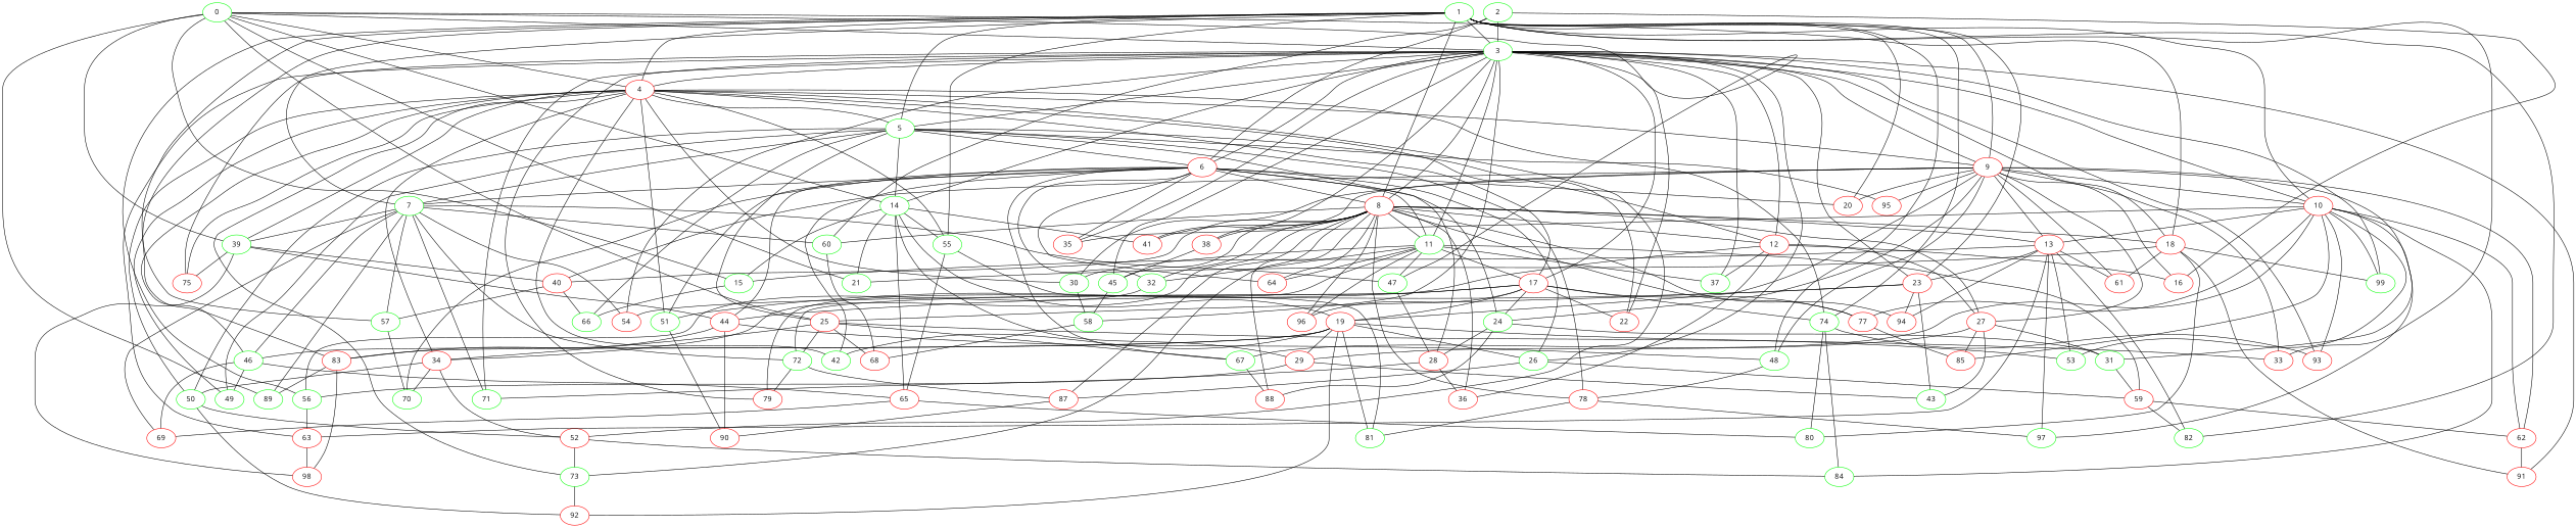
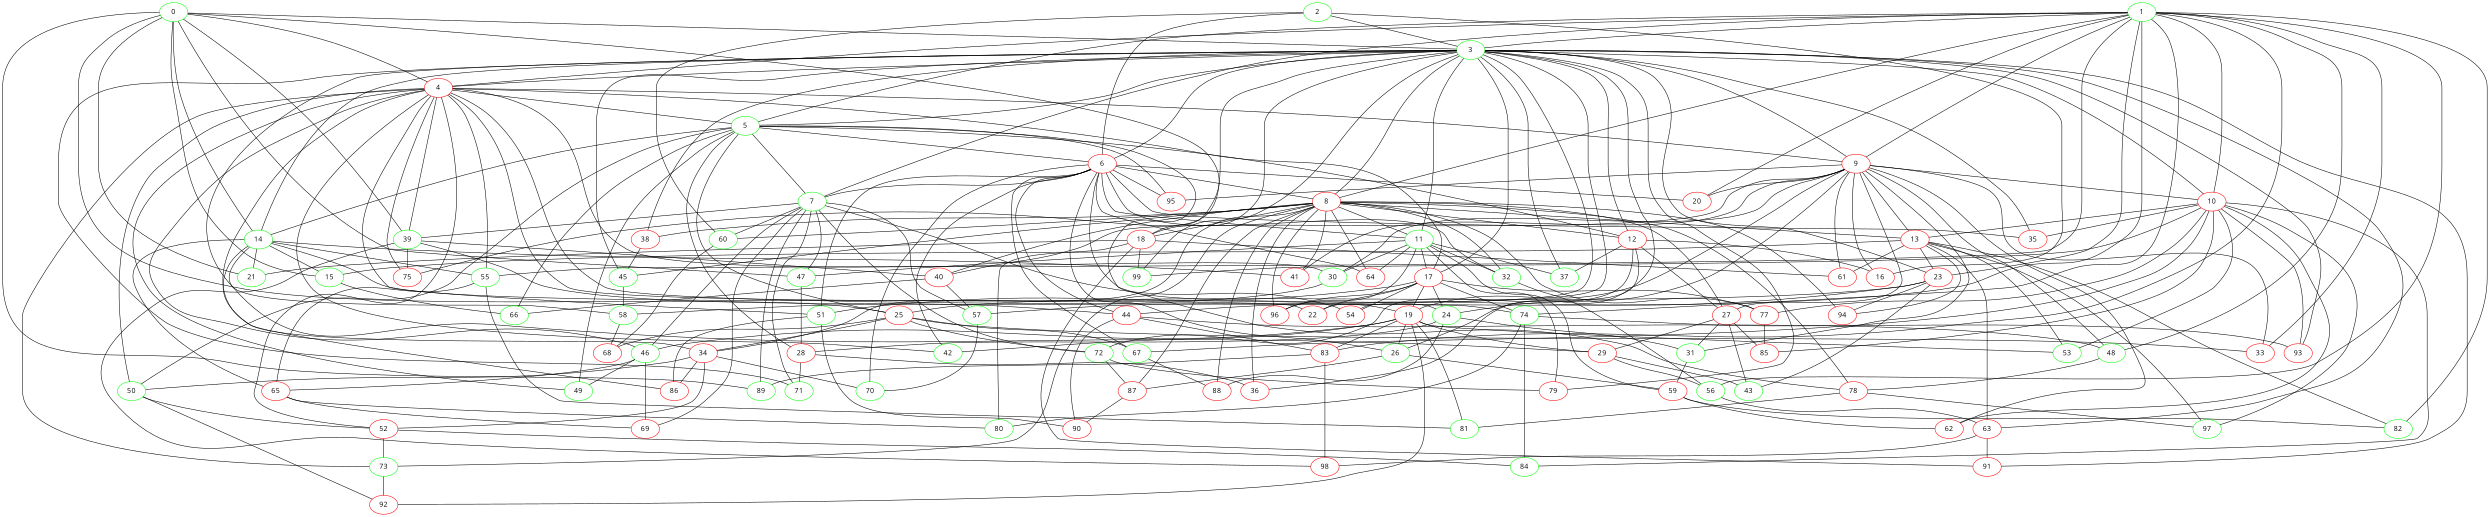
  strict graph {
    fontname="Open Sans"
    node [color=red fontname="Open Sans"]
    edge [fontname="Open Sans"]
    0 [color=green]
    3 [color=green]
    4
    14 [color=green]
    15 [color=green]
    18
    21 [color=green]
    25
    39 [color=green]
    47 [color=green]
    89 [color=green]
    38
    5 [color=green]
    8
    9
    10
    23
    6
    11 [color=green]
    12
    17
    22
    26 [color=green]
    35
    37 [color=green]
    45 [color=green]
    54
    58 [color=green]
    63
    71 [color=green]
    75
    79
    91
    93
    99 [color=green]
    55 [color=green]
    74 [color=green]
    30 [color=green]
    34
    42 [color=green]
    46 [color=green]
    49 [color=green]
    50 [color=green]
    51 [color=green]
    52
    73 [color=green]
    41
    19
    29
    65
+   86
    66 [color=green]
    61
    80 [color=green]
    33
    67 [color=green]
    72 [color=green]
    68
    44
    40
    98
    28
    7 [color=green]
    78
    95
    60 [color=green]
    32 [color=green]
    64
    13
    27
    36
    77
    87
    88
    94
    96
    20
    48 [color=green]
    16
    24 [color=green]
    31 [color=green]
    62
    53 [color=green]
    84 [color=green]
    85
    97 [color=green]
    43 [color=green]
    70 [color=green]
    59
    81 [color=green]
    69
    92
    90
    83
    56 [color=green]
    57 [color=green]
    1 [color=green]
    82 [color=green]
    2 [color=green]
    0 -- 3
    0 -- 4
    0 -- 14
    0 -- 15
    0 -- 18
    0 -- 21
    0 -- 25
    0 -- 39
    0 -- 47
    0 -- 89
    3 -- 4
    3 -- 14
    3 -- 18
    3 -- 38
    3 -- 5
    3 -- 8
    3 -- 9
    3 -- 10
    3 -- 23
    3 -- 6
    3 -- 11
    3 -- 12
    3 -- 17
    3 -- 22
    3 -- 26
    3 -- 35
    3 -- 37
    3 -- 45
    3 -- 54
    3 -- 58
    3 -- 63
    3 -- 71
    3 -- 75
    3 -- 79
    3 -- 91
    3 -- 93
    3 -- 99
    4 -- 39
    4 -- 5
    4 -- 9
    4 -- 17
    4 -- 22
    4 -- 75
    4 -- 55
    4 -- 74
    4 -- 30
    4 -- 34
    4 -- 42
    4 -- 46
    4 -- 49
    4 -- 50
    4 -- 51
    4 -- 52
    4 -- 73
    14 -- 15
    14 -- 21
    14 -- 55
    14 -- 41
    14 -- 19
    14 -- 29
    14 -- 65
+   14 -- 86
    15 -- 66
    18 -- 21
    18 -- 91
    18 -- 99
    18 -- 61
    18 -- 80
    25 -- 34
    25 -- 33
    25 -- 67
    25 -- 72
    25 -- 68
    39 -- 75
    39 -- 44
    39 -- 40
    39 -- 98
    47 -- 28
    38 -- 45
    5 -- 14
    5 -- 25
    5 -- 6
    5 -- 12
    5 -- 49
    5 -- 50
    5 -- 66
    5 -- 28
    5 -- 7
    5 -- 78
    5 -- 95
    8 -- 18
    8 -- 38
    8 -- 11
    8 -- 12
    8 -- 45
    8 -- 34
    8 -- 73
    8 -- 41
    8 -- 40
    8 -- 78
    8 -- 60
    8 -- 32
    8 -- 64
    8 -- 13
    8 -- 27
    8 -- 36
    8 -- 77
    8 -- 87
    8 -- 88
    8 -- 94
    8 -- 96
    9 -- 10
    9 -- 30
    9 -- 41
    9 -- 19
    9 -- 61
    9 -- 33
    9 -- 40
    9 -- 95
    9 -- 13
    9 -- 27
    9 -- 20
    9 -- 48
    9 -- 16
    9 -- 24
    9 -- 31
    9 -- 62
    10 -- 35
    10 -- 93
    10 -- 99
    10 -- 67
    10 -- 13
    10 -- 77
    10 -- 62
    10 -- 53
    10 -- 84
    10 -- 85
    10 -- 97
    23 -- 25
    23 -- 44
    23 -- 94
    23 -- 43
    6 -- 8
    6 -- 11
    6 -- 26
    6 -- 35
    6 -- 42
    6 -- 51
    6 -- 67
    6 -- 44
    6 -- 7
+   6 -- 95
    6 -- 32
    6 -- 64
    6 -- 20
    6 -- 24
    6 -- 70
    11 -- 47
    11 -- 17
    11 -- 37
    11 -- 79
    11 -- 30
    11 -- 32
    11 -- 64
    11 -- 96
    11 -- 59
    12 -- 37
    12 -- 72
    12 -- 27
    12 -- 36
    12 -- 16
    17 -- 22
    17 -- 54
    17 -- 74
    17 -- 51
    17 -- 19
    17 -- 77
    17 -- 96
    17 -- 24
    26 -- 87
    26 -- 59
    45 -- 58
    58 -- 68
-   62 -- 91
+   63 -- 91
    63 -- 98
    55 -- 65
    55 -- 81
    74 -- 93
    74 -- 80
    74 -- 84
    30 -- 58
    34 -- 50
    34 -- 52
+   34 -- 86
    34 -- 70
    46 -- 49
    46 -- 65
    46 -- 69
    50 -- 52
    50 -- 92
+   51 -- 86
    51 -- 90
    52 -- 73
    52 -- 84
    73 -- 92
    19 -- 26
    19 -- 42
    19 -- 46
    19 -- 29
    19 -- 53
    19 -- 81
    19 -- 92
    19 -- 83
    29 -- 43
    29 -- 56
    65 -- 80
    65 -- 69
    67 -- 88
    72 -- 79
    72 -- 87
    44 -- 48
    44 -- 90
    44 -- 83
    40 -- 66
    40 -- 57
    28 -- 71
    28 -- 36
    7 -- 39
    7 -- 47
    7 -- 89
    7 -- 54
    7 -- 71
    7 -- 46
    7 -- 72
    7 -- 60
    7 -- 69
    7 -- 57
    78 -- 97
    78 -- 81
    60 -- 68
    32 -- 56
    13 -- 15
    13 -- 23
    13 -- 63
    13 -- 61
    13 -- 94
    13 -- 53
    13 -- 97
    13 -- 82
    27 -- 29
    27 -- 31
    27 -- 85
    27 -- 43
    77 -- 85
    87 -- 90
    48 -- 78
    24 -- 28
    24 -- 88
    24 -- 31
    31 -- 59
    59 -- 62
    59 -- 82
    83 -- 89
    83 -- 98
    56 -- 63
    57 -- 70
    1 -- 3
    1 -- 4
    1 -- 5
    1 -- 8
    1 -- 9
    1 -- 10
    1 -- 23
    1 -- 55
    1 -- 74
    1 -- 33
    1 -- 7
    1 -- 20
    1 -- 48
    1 -- 83
    1 -- 56
    1 -- 57
    1 -- 82
    2 -- 3
    2 -- 6
    2 -- 60
    2 -- 16
  }
